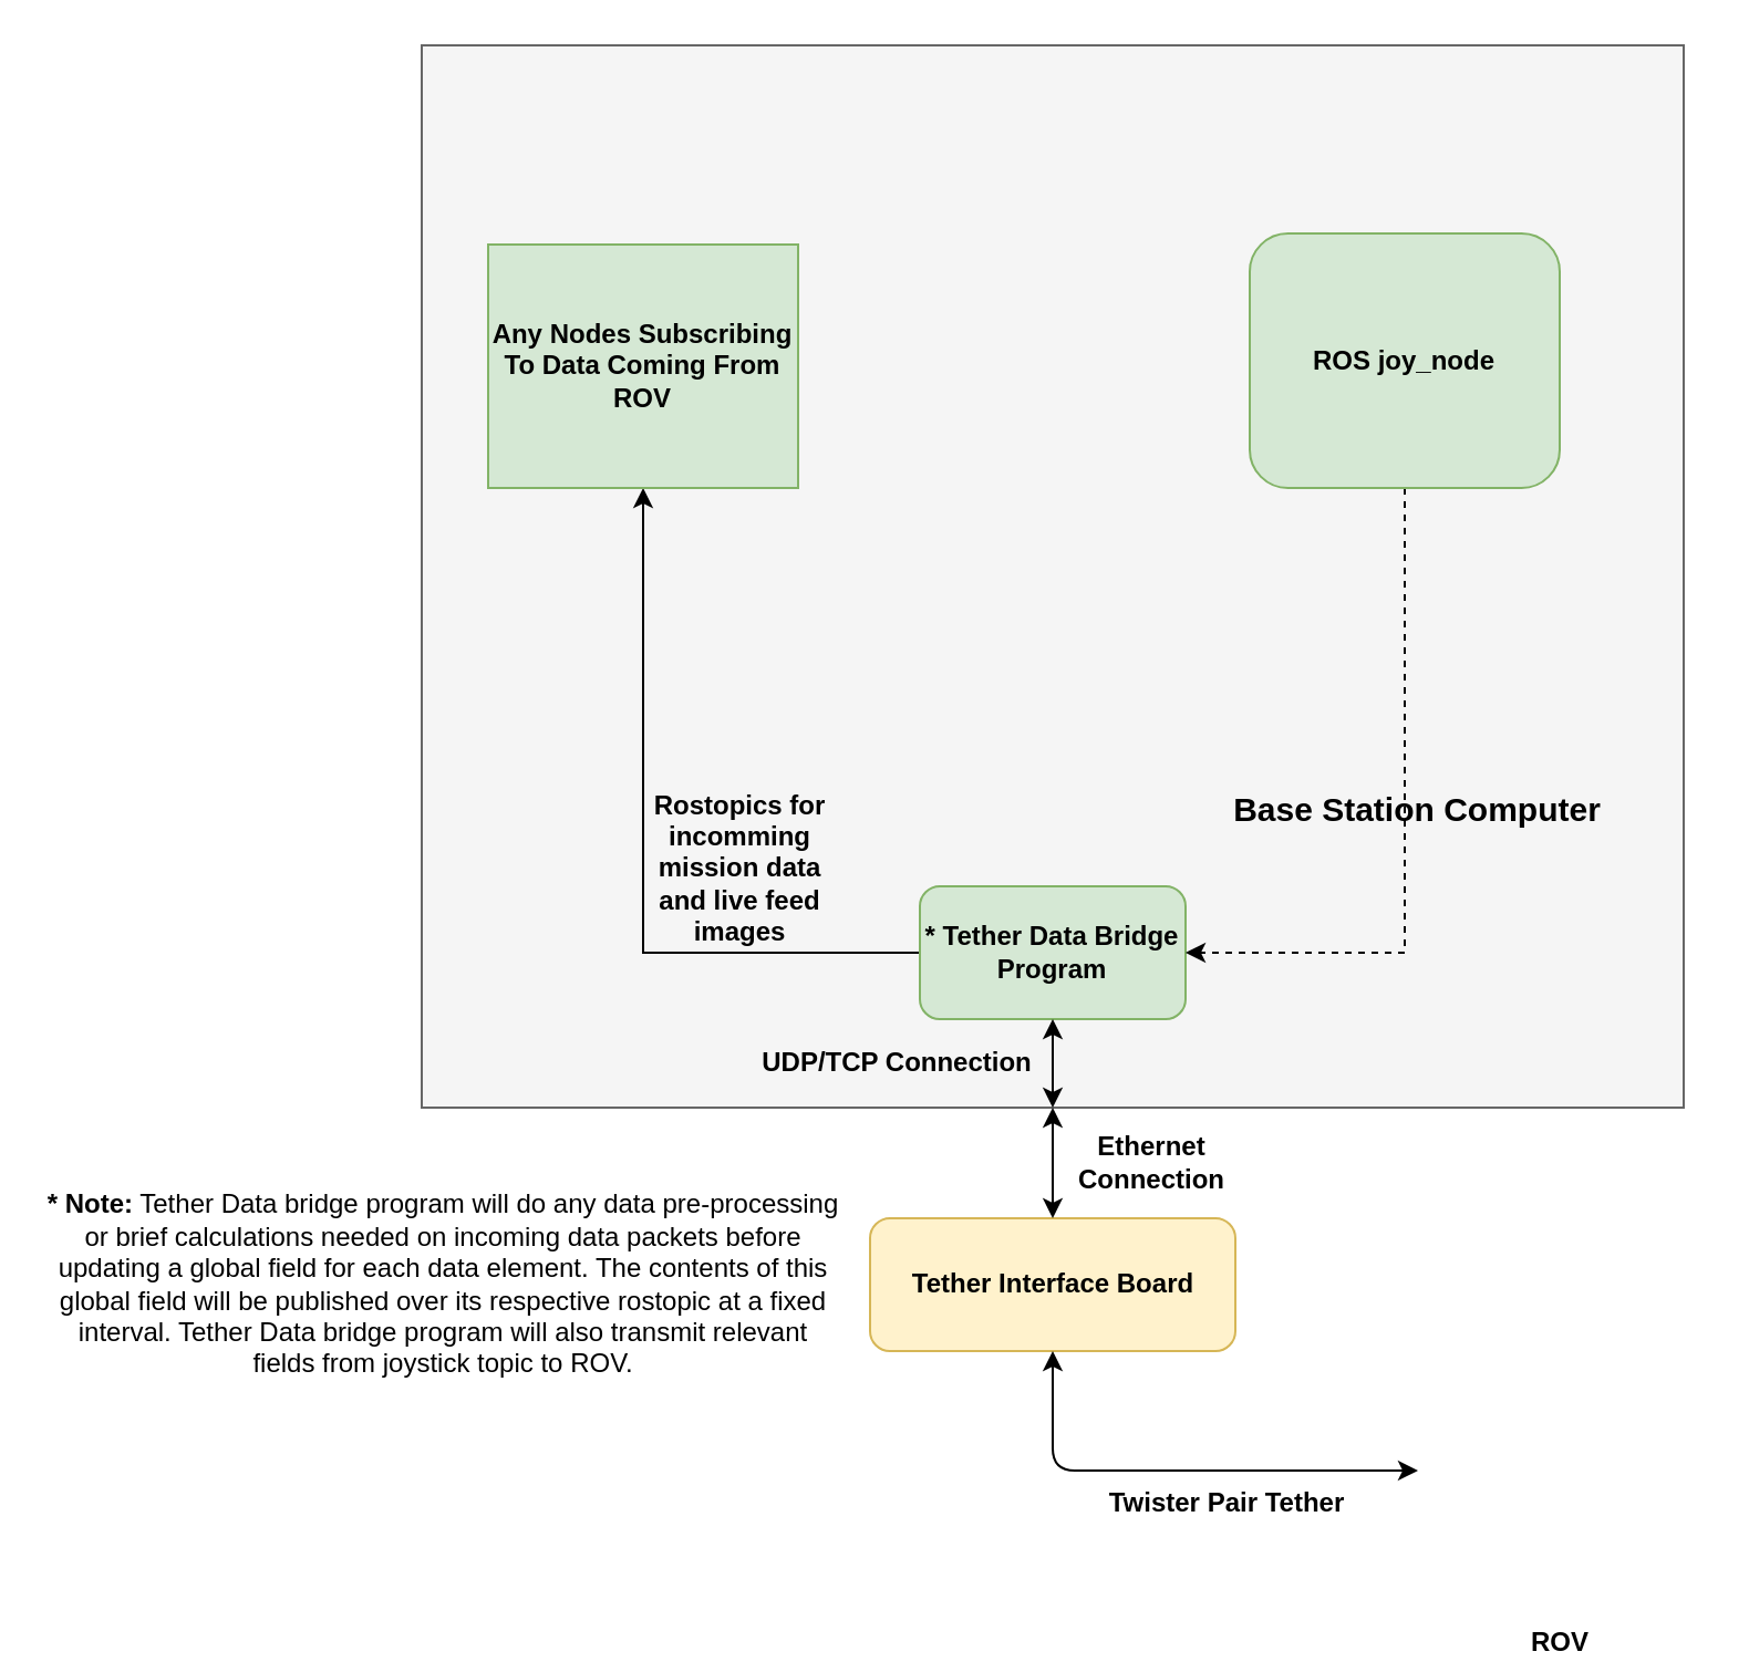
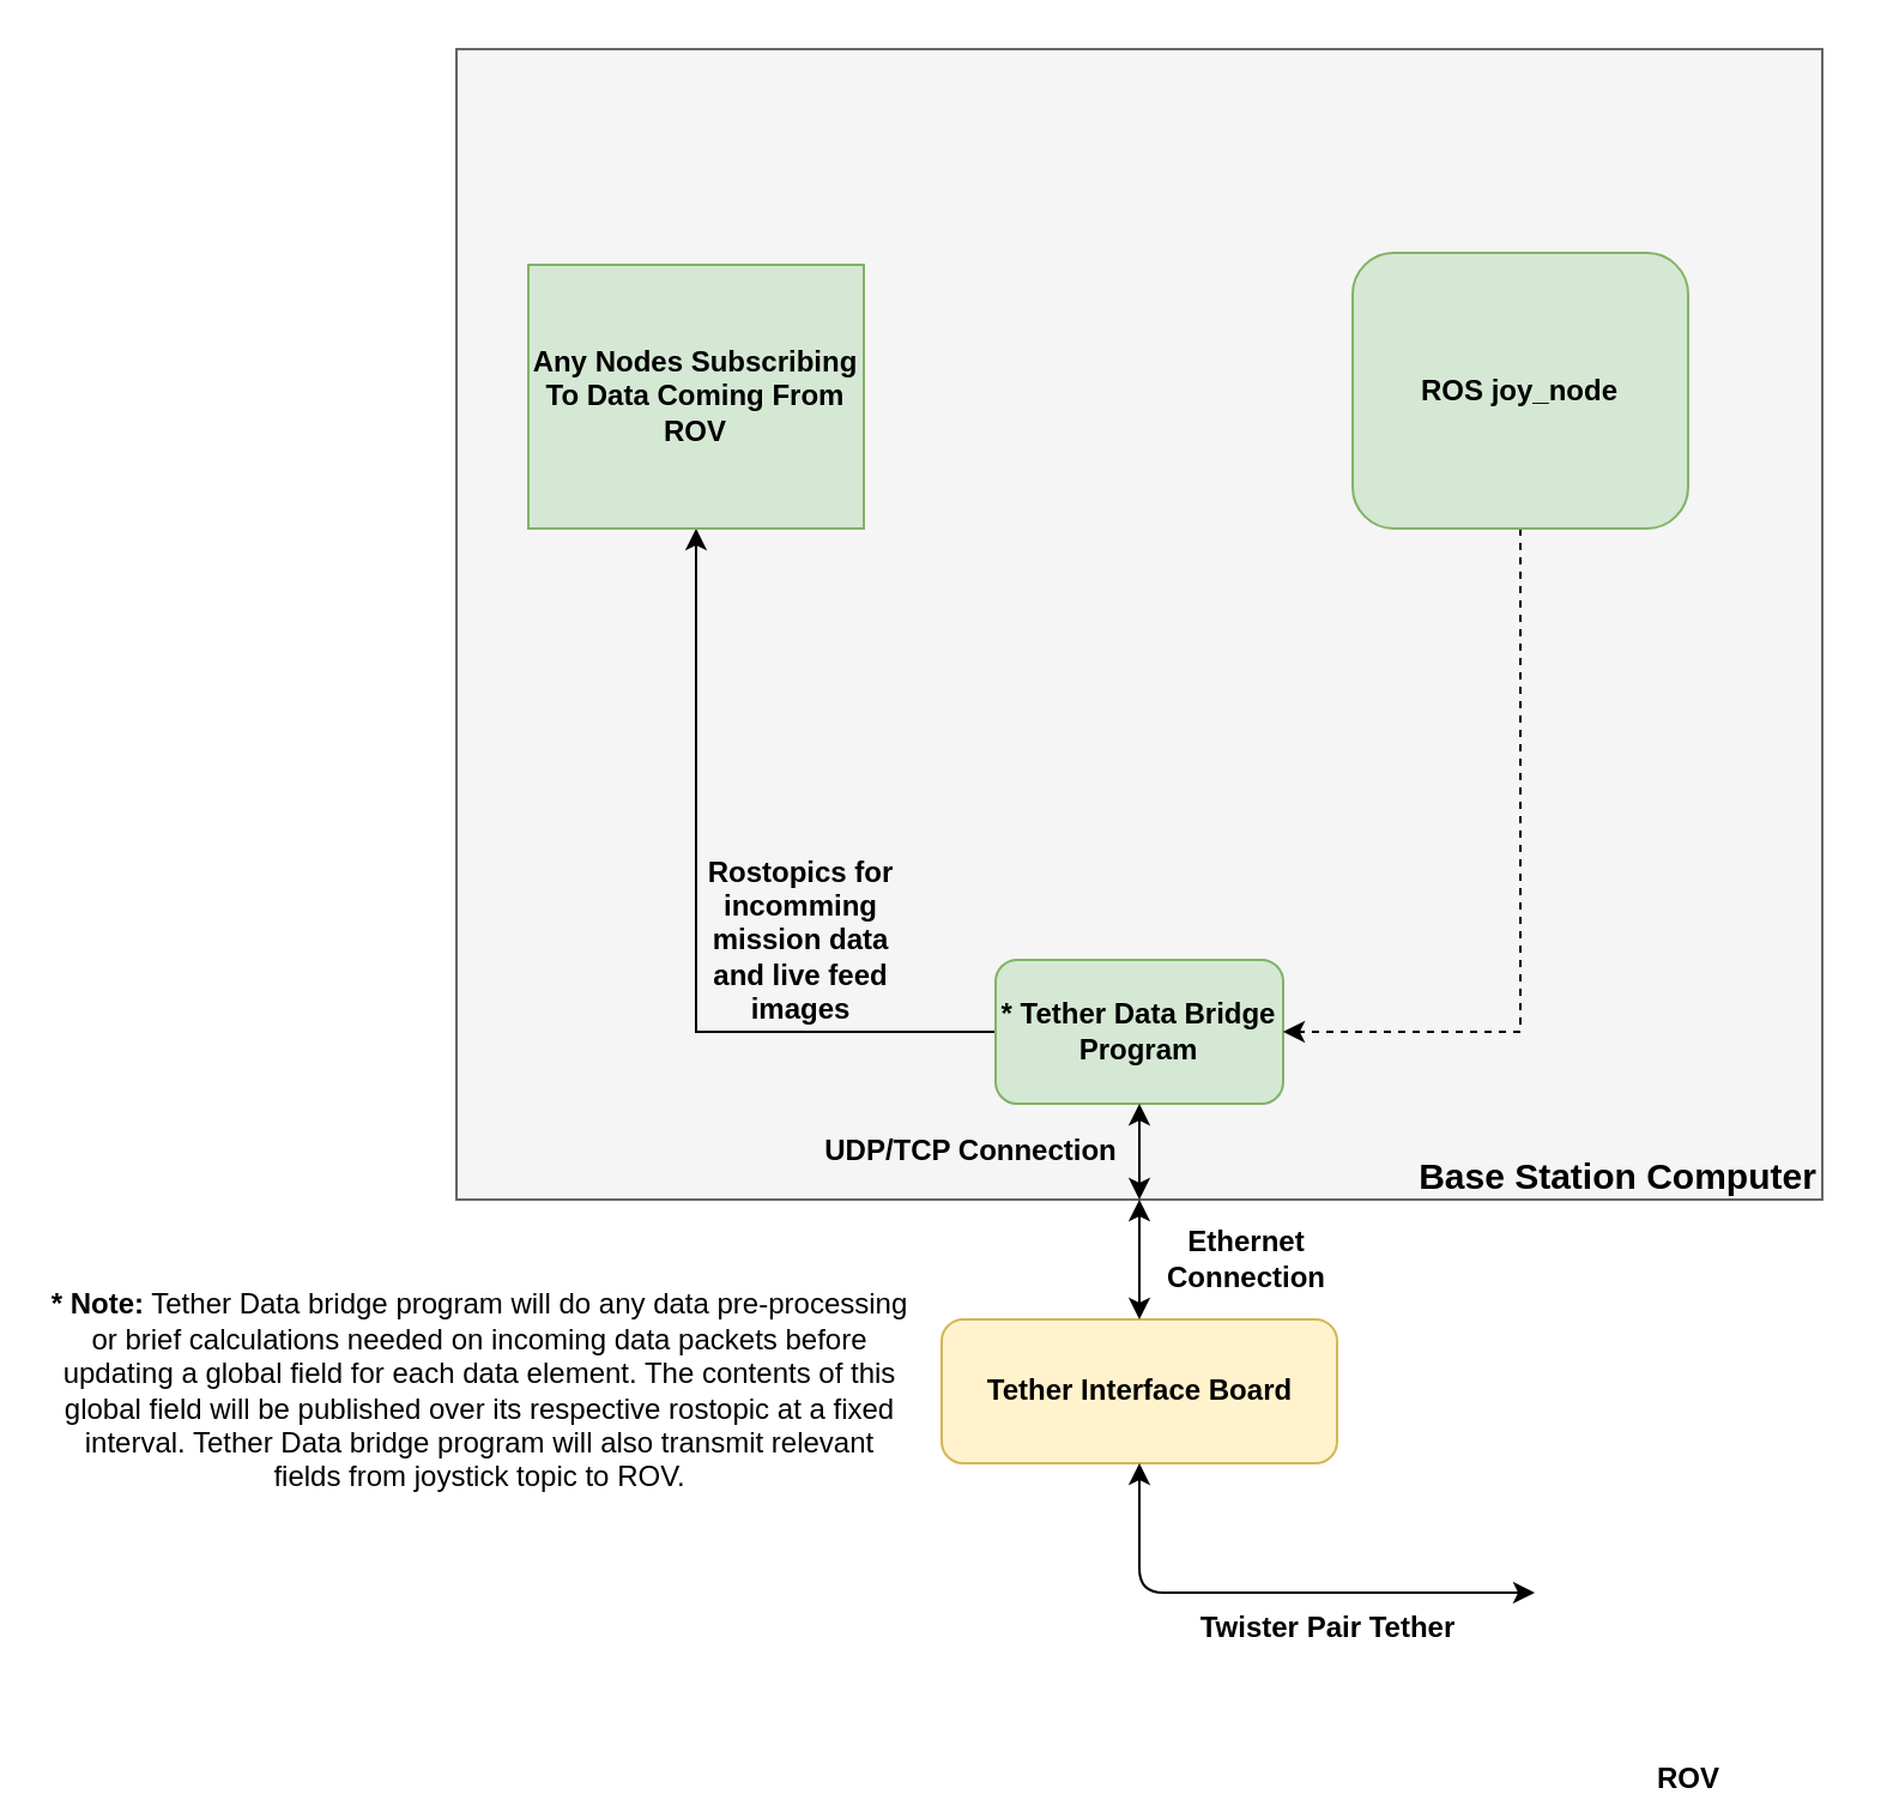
  <mxCell id="0" />
  <mxCell id="1" parent="0" />
  <mxCell id="2" value="" style="rounded=0;whiteSpace=wrap;html=1;fillColor=#f5f5f5;strokeColor=#666666;fontColor=#333333;" vertex="1" parent="1"><mxGeometry x="190" y="20" width="570" height="480" as="geometry" /></mxCell>
- <mxCell id="3" value="Base Station Computer" style="text;html=1;strokeColor=none;fillColor=none;align=center;verticalAlign=middle;whiteSpace=wrap;rounded=0;fontStyle=1;fontSize=15;" vertex="1" parent="1"><mxGeometry x="555" y="355" width="170" height="20" as="geometry" /></mxCell>
+ <mxCell id="3" value="Base Station Computer" style="text;html=1;strokeColor=none;fillColor=none;align=center;verticalAlign=middle;whiteSpace=wrap;rounded=0;fontStyle=1;fontSize=15;" vertex="1" parent="1"><mxGeometry x="590" y="480" width="170" height="20" as="geometry" /></mxCell>
  <mxCell id="4" value="Tether Interface Board" style="rounded=1;whiteSpace=wrap;html=1;fillColor=#fff2cc;strokeColor=#d6b656;fontStyle=1" vertex="1" parent="1"><mxGeometry x="392.5" y="550" width="165" height="60" as="geometry" /></mxCell>
  <mxCell id="5" value="Ethernet Connection" style="text;html=1;strokeColor=none;fillColor=none;align=center;verticalAlign=middle;whiteSpace=wrap;rounded=0;fontStyle=1" vertex="1" parent="1"><mxGeometry x="500" y="515" width="40" height="20" as="geometry" /></mxCell>
  <mxCell id="6" value="&lt;b&gt;ROV&lt;/b&gt;" style="shape=image;html=1;verticalAlign=top;verticalLabelPosition=bottom;labelBackgroundColor=#ffffff;imageAspect=0;aspect=fixed;image=https://cdn4.iconfinder.com/data/icons/vehicle-set/64/submarine-128.png" vertex="1" parent="1"><mxGeometry x="640" y="600" width="128" height="128" as="geometry" /></mxCell>
  <mxCell id="7" value="Twister Pair Tether" style="text;html=1;strokeColor=none;fillColor=none;align=center;verticalAlign=middle;whiteSpace=wrap;rounded=0;fontStyle=1" vertex="1" parent="1"><mxGeometry x="489" y="669" width="130" height="20" as="geometry" /></mxCell>
  <mxCell id="8" value="" style="endArrow=classic;startArrow=classic;html=1;entryX=0;entryY=0.5;entryDx=0;entryDy=0;exitX=0.5;exitY=1;exitDx=0;exitDy=0;" edge="1" parent="1" source="4" target="6"><mxGeometry width="50" height="50" relative="1" as="geometry"><mxPoint x="410" y="730" as="sourcePoint" /><mxPoint x="460" y="680" as="targetPoint" /><Array as="points"><mxPoint x="475" y="664" /></Array></mxGeometry></mxCell>
  <mxCell id="9" value="" style="endArrow=classic;startArrow=classic;html=1;entryX=0.5;entryY=1;entryDx=0;entryDy=0;exitX=0.5;exitY=0;exitDx=0;exitDy=0;" edge="1" parent="1" source="4" target="2"><mxGeometry width="50" height="50" relative="1" as="geometry"><mxPoint x="270" y="610" as="sourcePoint" /><mxPoint x="320" y="560" as="targetPoint" /></mxGeometry></mxCell>
  <mxCell id="10" style="edgeStyle=orthogonalEdgeStyle;rounded=0;orthogonalLoop=1;jettySize=auto;html=1;exitX=0;exitY=0.5;exitDx=0;exitDy=0;entryX=0.5;entryY=1;entryDx=0;entryDy=0;" edge="1" parent="1" source="11" target="15"><mxGeometry relative="1" as="geometry" /></mxCell>
  <mxCell id="11" value="* Tether Data Bridge Program" style="rounded=1;whiteSpace=wrap;html=1;fillColor=#d5e8d4;strokeColor=#82b366;fontStyle=1" vertex="1" parent="1"><mxGeometry x="415" y="400" width="120" height="60" as="geometry" /></mxCell>
  <mxCell id="12" value="" style="endArrow=classic;startArrow=classic;html=1;exitX=0.5;exitY=1;exitDx=0;exitDy=0;entryX=0.5;entryY=1;entryDx=0;entryDy=0;" edge="1" parent="1" source="2" target="11"><mxGeometry width="50" height="50" relative="1" as="geometry"><mxPoint x="290" y="630" as="sourcePoint" /><mxPoint x="340" y="580" as="targetPoint" /></mxGeometry></mxCell>
  <mxCell id="13" value="UDP/TCP Connection" style="text;html=1;strokeColor=none;fillColor=none;align=center;verticalAlign=middle;whiteSpace=wrap;rounded=0;fontStyle=1" vertex="1" parent="1"><mxGeometry x="340" y="470" width="130" height="20" as="geometry" /></mxCell>
  <mxCell id="14" value="&lt;b&gt;* Note:&lt;/b&gt; Tether Data bridge program will do any data pre-processing or brief calculations needed on incoming data packets before updating a global field for each data element. The contents of this global field will be published over its respective rostopic at a fixed interval. Tether Data bridge program will also transmit relevant fields from joystick topic to ROV." style="text;html=1;strokeColor=none;fillColor=none;align=center;verticalAlign=middle;whiteSpace=wrap;rounded=0;" vertex="1" parent="1"><mxGeometry x="20" y="550" width="360" height="60" as="geometry" /></mxCell>
  <mxCell id="15" value="Any Nodes Subscribing To Data Coming From ROV" style="whiteSpace=wrap;html=1;fillColor=#d5e8d4;strokeColor=#82b366;fontStyle=1;rounded=0;" vertex="1" parent="1"><mxGeometry x="220" y="110" width="140" height="110" as="geometry" /></mxCell>
  <mxCell id="16" value="Rostopics for incomming mission data and live feed images" style="text;html=1;strokeColor=none;fillColor=none;align=center;verticalAlign=middle;whiteSpace=wrap;rounded=0;fontStyle=1" vertex="1" parent="1"><mxGeometry x="294" y="387" width="80" height="10" as="geometry" /></mxCell>
  <mxCell id="17" style="edgeStyle=orthogonalEdgeStyle;rounded=0;orthogonalLoop=1;jettySize=auto;html=1;exitX=0.5;exitY=1;exitDx=0;exitDy=0;entryX=1;entryY=0.5;entryDx=0;entryDy=0;dashed=1;" edge="1" parent="1" source="18" target="11"><mxGeometry relative="1" as="geometry" /></mxCell>
  <mxCell id="18" value="ROS joy_node" style="rounded=1;whiteSpace=wrap;html=1;fillColor=#d5e8d4;strokeColor=#82b366;fontStyle=1" vertex="1" parent="1"><mxGeometry x="564" y="105" width="140" height="115" as="geometry" /></mxCell>
